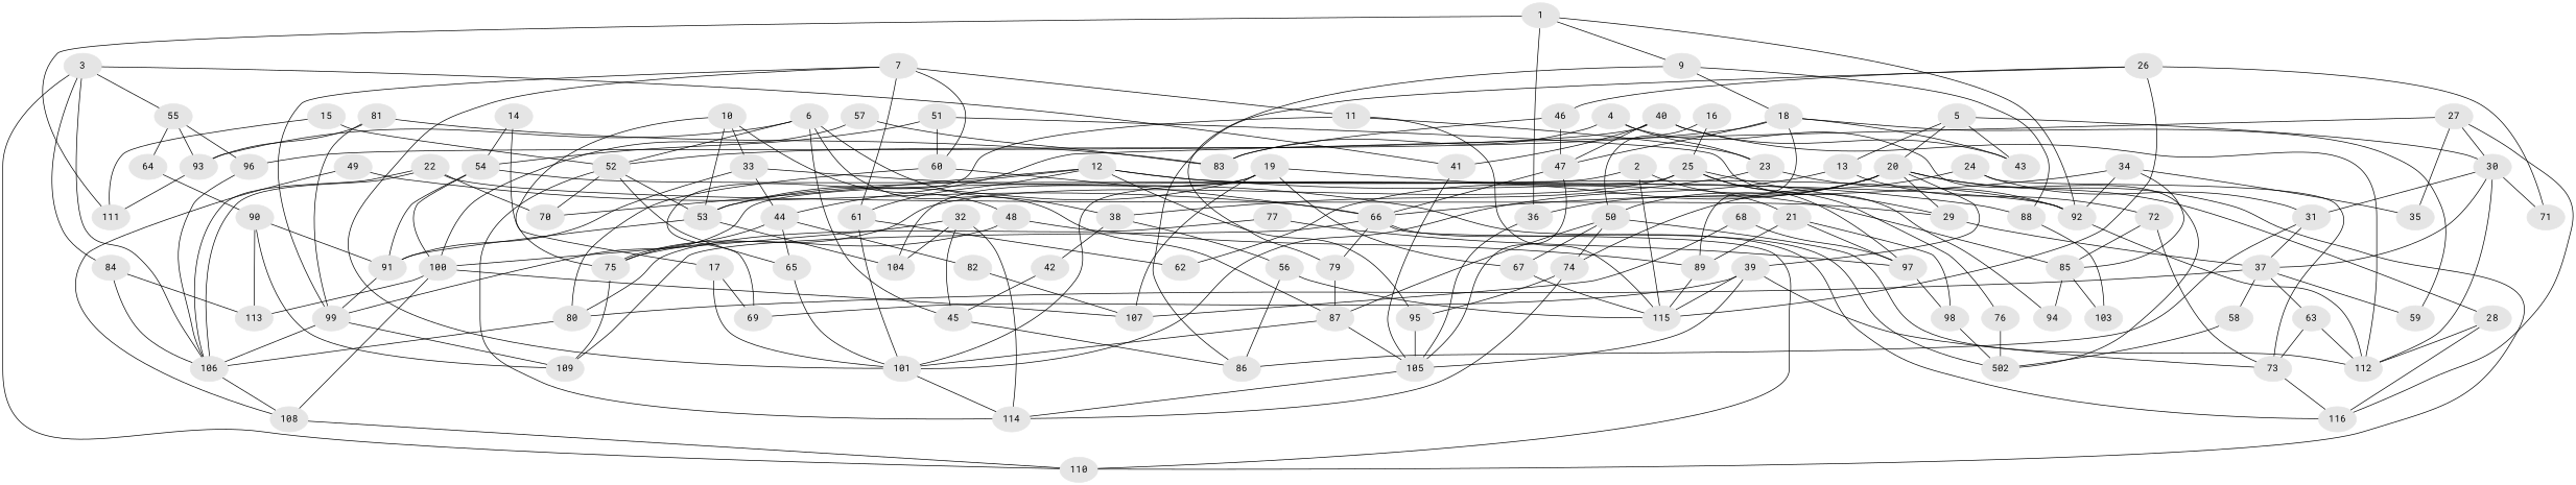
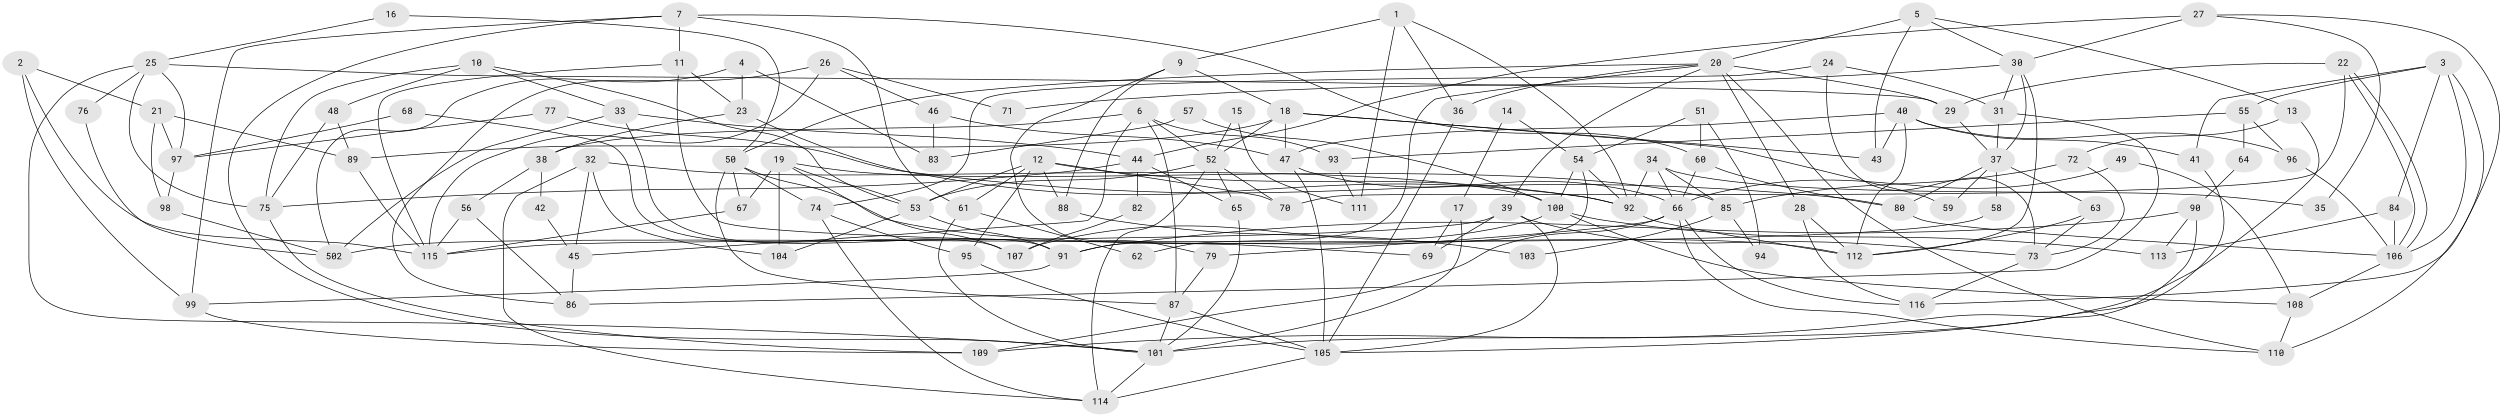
  graph {
    fontname="Roboto Mono"
    node [color=gray90 fontname="Roboto Mono" style=filled]
    edge [fontname="Roboto Mono"]
    1
    9
    36
    92
    111
    18
    79
    88
    105
    112
    2
    21
    99
    115
    89
    97
    98
    106
    109
    3
    41
    55
    84
    110
    93
    96
    64
    113
    108
    4
    23
    83
    n33 [label=502]
    38
    5
    13
    20
    30
    43
    101
    72
    50
    28
    29
    39
    62
    31
    71
    37
    6
    45
    52
    87
    42
    56
    86
    53
    70
    114
    65
    7
    11
    60
    61
    69
    66
    80
    47
    59
    103
    10
    33
    48
    75
    44
    91
    104
    12
    95
    85
    73
    14
    17
    54
    100
    15
    16
    25
    76
    67
    74
    19
    107
    94
    116
    22
    24
    26
    46
    27
    35
    82
    58
    63
    32
    34
    40
    49
    51
    90
    57
    68
    77
-   81
    1 -- 9
    1 -- 36
    1 -- 92
    1 -- 111
    9 -- 18
    9 -- 79
    9 -- 88
    36 -- 105
    92 -- 112
    18 -- 89
    18 -- 43
    18 -- 52
    18 -- 47
    18 -- 59
    79 -- 87
    88 -- 103
    105 -- 114
    2 -- 21
    2 -- 99
    2 -- 115
    21 -- 89
    21 -- 97
    21 -- 98
-   99 -- 106
    99 -- 109
    89 -- 115
    97 -- 98
    98 -- n33
    106 -- 108
    3 -- 106
    3 -- 41
    3 -- 55
    3 -- 84
    3 -- 110
    41 -- 105
    55 -- 93
    55 -- 96
    55 -- 64
    84 -- 106
    84 -- 113
    93 -- 111
    96 -- 106
    64 -- 90
    108 -- 110
    4 -- 23
    4 -- 83
    4 -- n33
    23 -- 92
    23 -- 38
    38 -- 42
    38 -- 56
    5 -- 13
    5 -- 20
    5 -- 30
    5 -- 43
    13 -- 101
    13 -- 72
    20 -- 36
    20 -- 110
    20 -- 50
    20 -- 28
    20 -- 29
    20 -- 39
    20 -- 62
    30 -- 112
    30 -- 31
    30 -- 71
    30 -- 37
    101 -- 114
    72 -- 85
    72 -- 73
    50 -- 112
    50 -- 87
    50 -- 67
    50 -- 74
    28 -- 112
    28 -- 116
    29 -- 37
    39 -- 105
    39 -- 115
    39 -- 69
    39 -- 73
    31 -- 37
    31 -- 86
    37 -- 80
    37 -- 59
    37 -- 58
    37 -- 63
    6 -- 93
    6 -- 38
    6 -- 45
    6 -- 52
    6 -- 87
    45 -- 86
    52 -- 53
    52 -- 70
    52 -- 114
    52 -- 65
    87 -- 105
    87 -- 101
    42 -- 45
    56 -- 115
    56 -- 86
    53 -- 91
    53 -- 104
    65 -- 101
    7 -- 99
    7 -- 101
    7 -- 11
    7 -- 60
    7 -- 61
    11 -- 115
    11 -- 23
    11 -- 69
    60 -- 66
    60 -- 80
    61 -- 101
    61 -- 62
    66 -- 79
    66 -- 109
    66 -- 110
    66 -- 116
    80 -- 106
    47 -- 105
    47 -- 66
    10 -- 53
    10 -- 33
    10 -- 48
    10 -- 75
    33 -- n33
    33 -- 44
    33 -- 91
    48 -- 89
    48 -- 75
    75 -- 109
    44 -- 65
    44 -- 75
    44 -- 82
    91 -- 99
    12 -- 92
    12 -- 88
    12 -- 53
    12 -- 70
    12 -- 61
    12 -- 95
    95 -- 105
    85 -- 103
    85 -- 94
    73 -- 116
    14 -- 17
    14 -- 54
    17 -- 101
    17 -- 69
    54 -- 92
    54 -- 91
    54 -- 100
    100 -- 113
    100 -- 108
    100 -- 107
    15 -- 111
    15 -- 52
    16 -- 50
    16 -- 25
    25 -- 97
    25 -- 101
    25 -- 29
    25 -- 75
    25 -- 76
    76 -- n33
    67 -- 115
    74 -- 114
    74 -- 95
    19 -- 53
    19 -- 104
    19 -- 85
    19 -- 67
    19 -- 107
    22 -- 106
    22 -- 106
    22 -- 29
    22 -- 70
    24 -- 31
    24 -- 73
    24 -- 74
    26 -- 115
    26 -- 71
    26 -- 86
    26 -- 46
    46 -- 83
    46 -- 47
    27 -- 30
    27 -- 44
    27 -- 116
    27 -- 35
    82 -- 107
    58 -- n33
    63 -- 112
    63 -- 73
    32 -- 45
    32 -- 114
    32 -- 104
    32 -- 100
    34 -- 92
    34 -- 66
    34 -- 85
    34 -- 35
    40 -- 112
    40 -- 41
    40 -- 96
    40 -- 43
    40 -- 47
    49 -- 108
    49 -- 66
    51 -- 60
    51 -- 54
    51 -- 94
    90 -- 109
    90 -- 113
    90 -- 91
    57 -- 83
    57 -- 100
    68 -- 97
    68 -- 107
    77 -- 97
    77 -- 80
-   81 -- 99
-   81 -- 93
-   81 -- 83
  }
